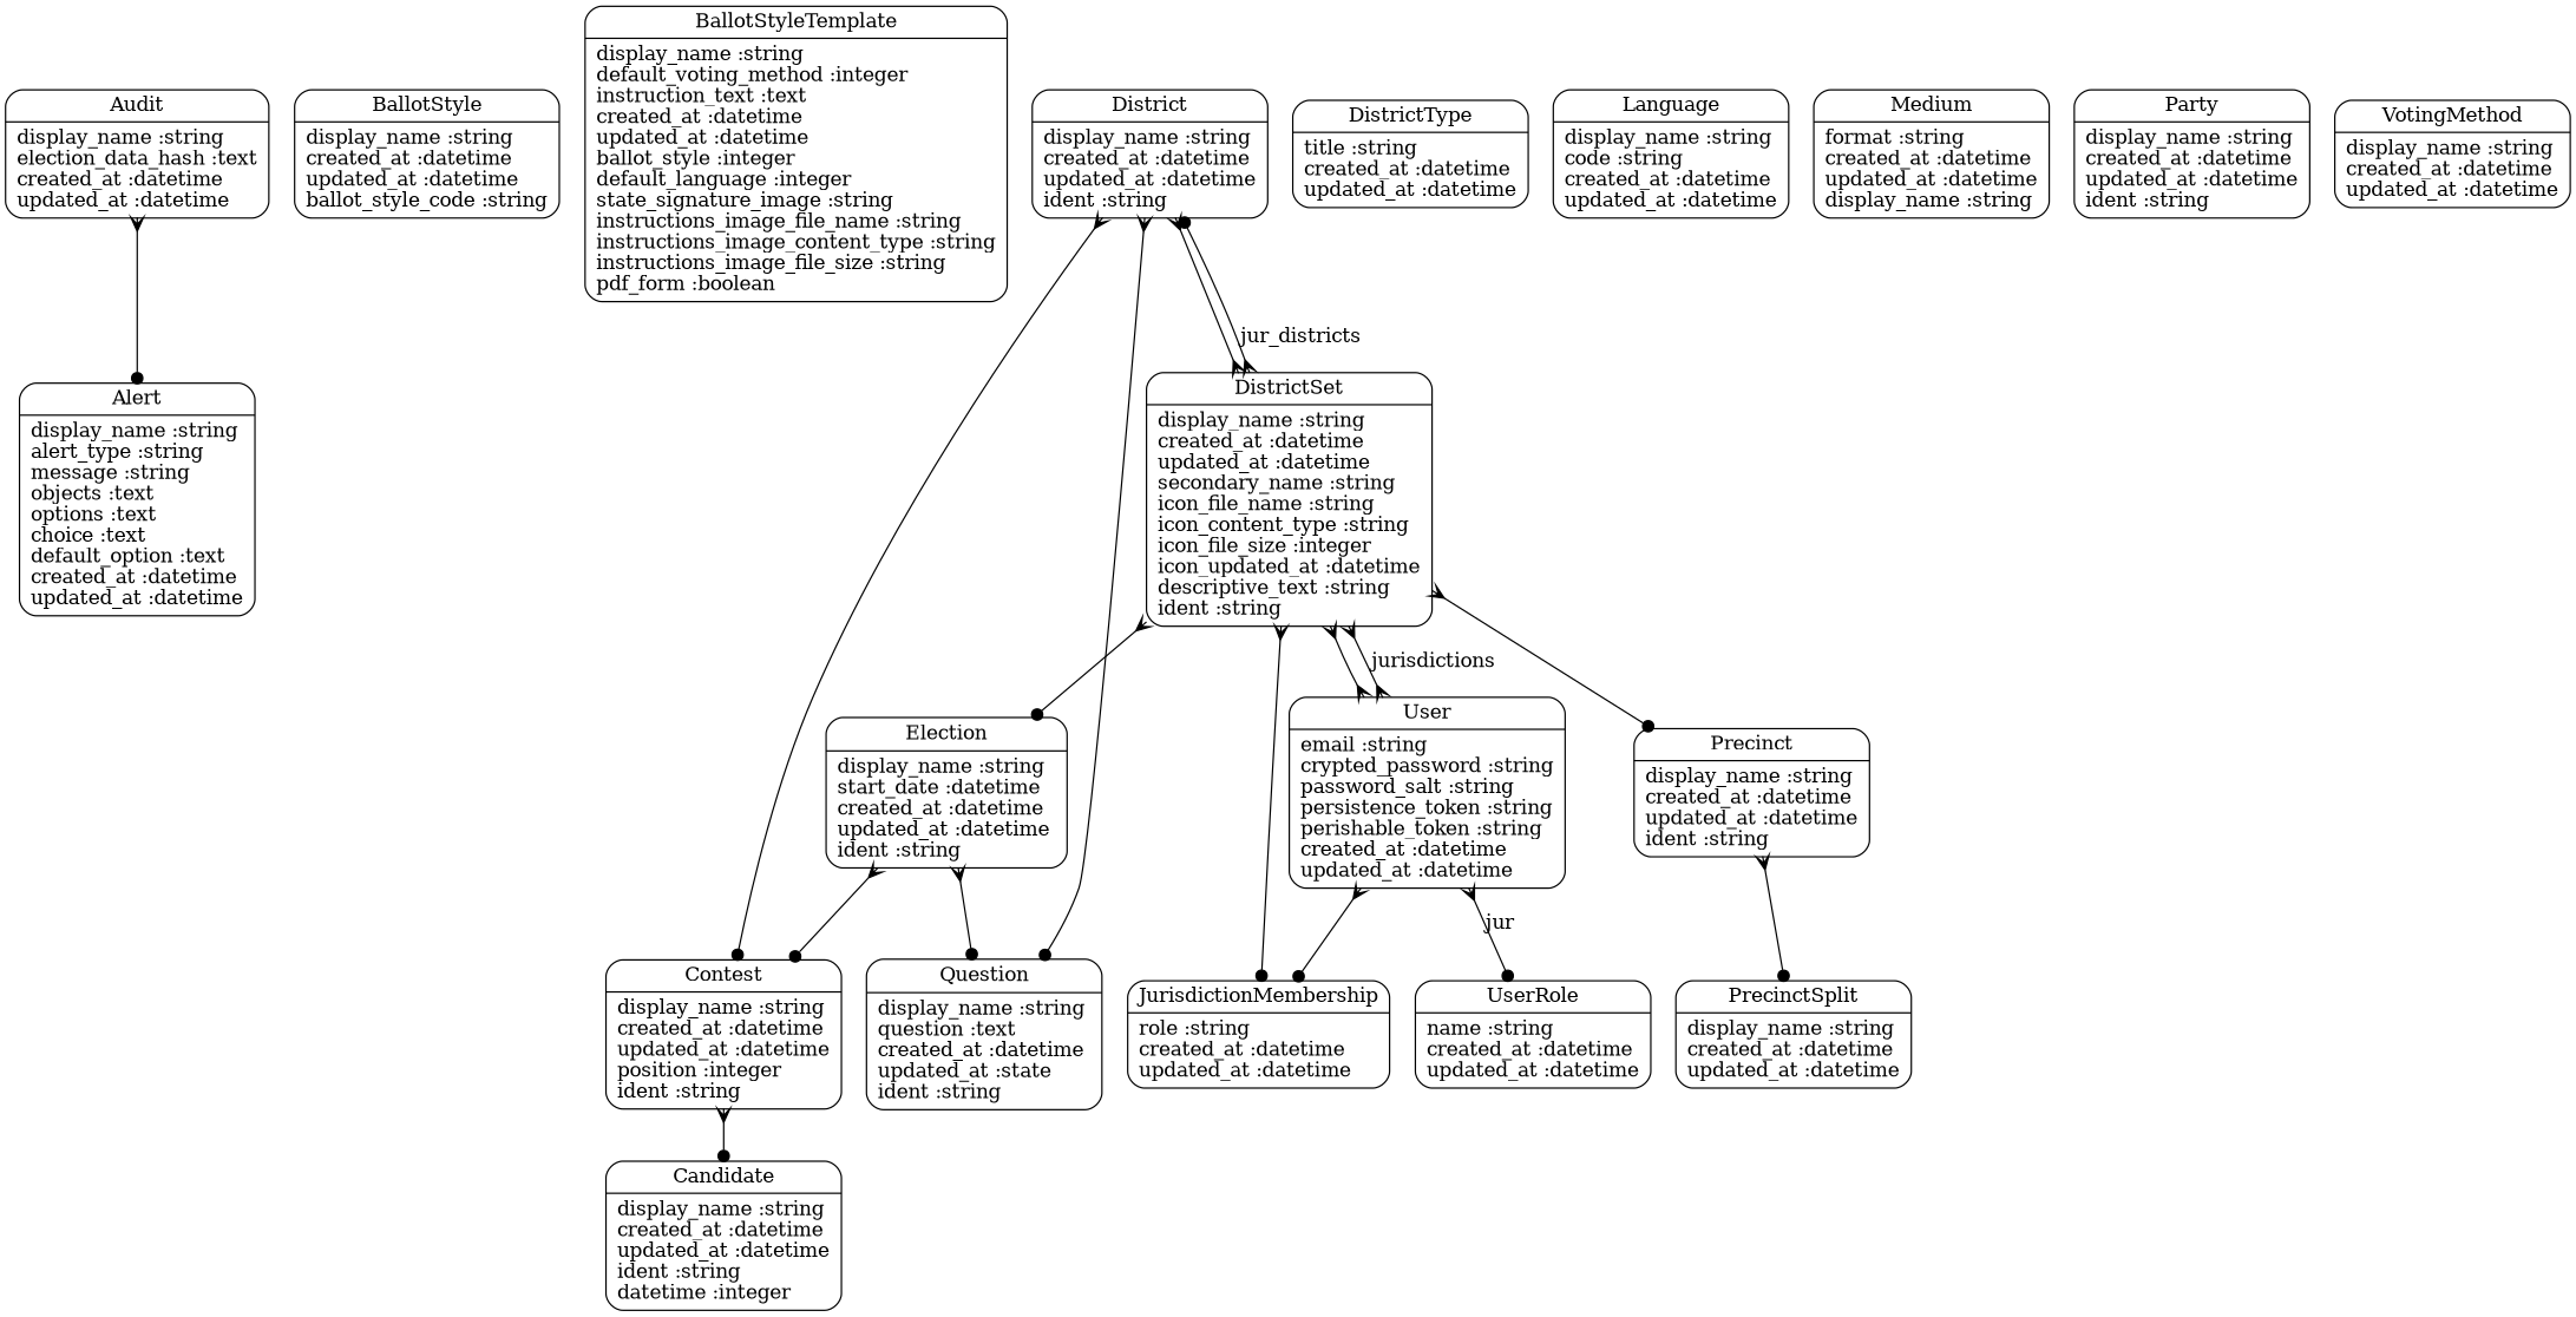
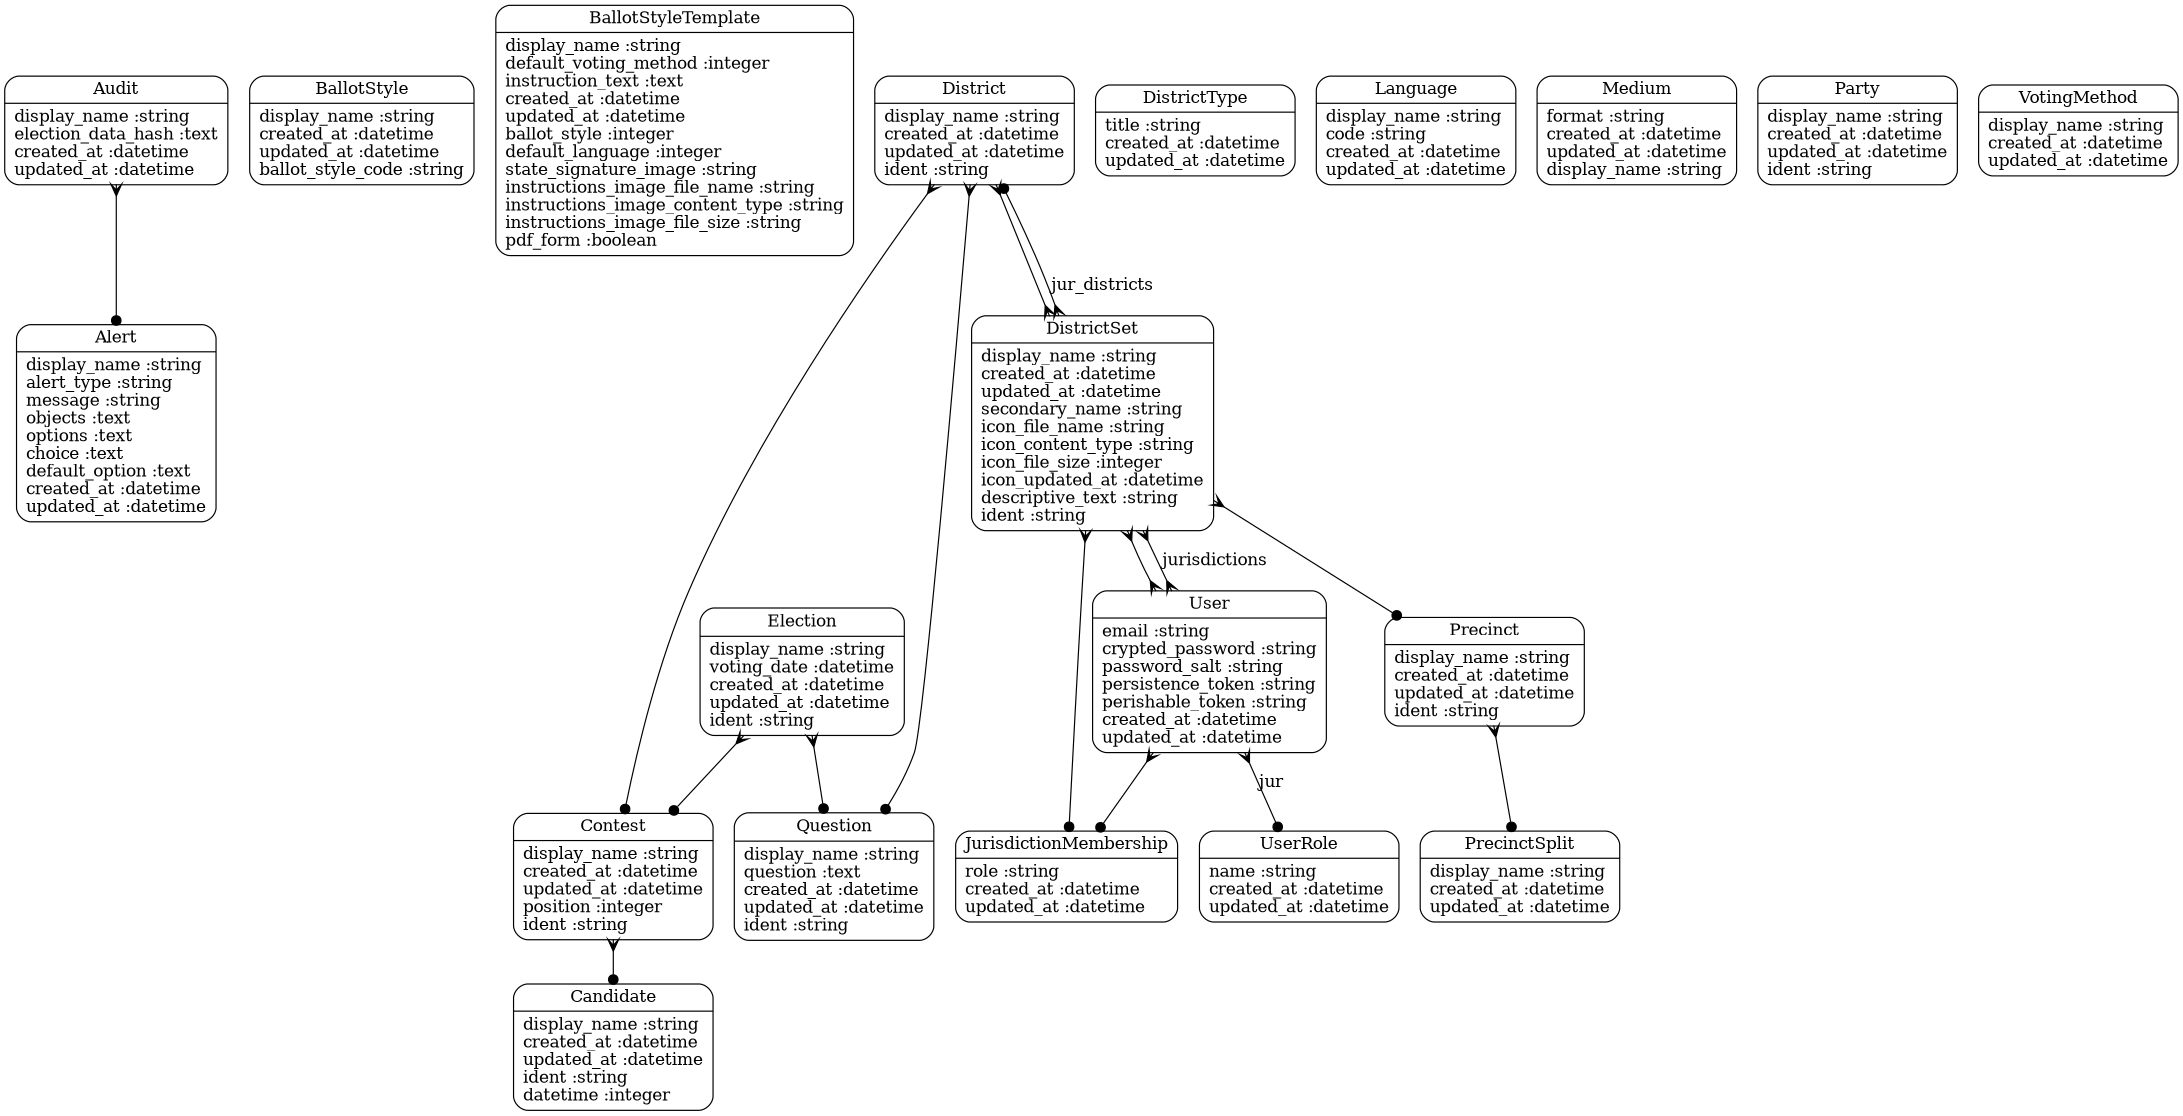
  digraph {
    splines=true
    node [shape=Mrecord]
    edge [arrowhead=dot arrowtail=crow dir=both]
    n1 [label="{Alert|display_name :string\lalert_type :string\lmessage :string\lobjects :text\loptions :text\lchoice :text\ldefault_option :text\lcreated_at :datetime\lupdated_at :datetime\l}"]
    n2 [label="{Audit|display_name :string\lelection_data_hash :text\lcreated_at :datetime\lupdated_at :datetime\l}"]
    n3 [label="{BallotStyle|display_name :string\lcreated_at :datetime\lupdated_at :datetime\lballot_style_code :string\l}"]
    n4 [label="{BallotStyleTemplate|display_name :string\ldefault_voting_method :integer\linstruction_text :text\lcreated_at :datetime\lupdated_at :datetime\lballot_style :integer\ldefault_language :integer\lstate_signature_image :string\linstructions_image_file_name :string\linstructions_image_content_type :string\linstructions_image_file_size :string\lpdf_form :boolean\l}"]
    n5 [label="{Candidate|display_name :string\lcreated_at :datetime\lupdated_at :datetime\lident :string\ldatetime :integer\l}"]
    n6 [label="{Contest|display_name :string\lcreated_at :datetime\lupdated_at :datetime\lposition :integer\lident :string\l}"]
    n7 [label="{District|display_name :string\lcreated_at :datetime\lupdated_at :datetime\lident :string\l}"]
    n8 [label="{DistrictSet|display_name :string\lcreated_at :datetime\lupdated_at :datetime\lsecondary_name :string\licon_file_name :string\licon_content_type :string\licon_file_size :integer\licon_updated_at :datetime\ldescriptive_text :string\lident :string\l}"]
-   n9 [label="{Question|display_name :string\lquestion :text\lcreated_at :datetime\lupdated_at :state\lident :string\l}"]
-   n10 [label="{Election|display_name :string\lstart_date :datetime\lcreated_at :datetime\lupdated_at :datetime\lident :string\l}"]
+   n9 [label="{Question|display_name :string\lquestion :text\lcreated_at :datetime\lupdated_at :datetime\lident :string\l}"]
+   n10 [label="{Election|display_name :string\lvoting_date :datetime\lcreated_at :datetime\lupdated_at :datetime\lident :string\l}"]
    n11 [label="{JurisdictionMembership|role :string\lcreated_at :datetime\lupdated_at :datetime\l}"]
    n12 [label="{Precinct|display_name :string\lcreated_at :datetime\lupdated_at :datetime\lident :string\l}"]
    n13 [label="{User|email :string\lcrypted_password :string\lpassword_salt :string\lpersistence_token :string\lperishable_token :string\lcreated_at :datetime\lupdated_at :datetime\l}"]
    n14 [label="{PrecinctSplit|display_name :string\lcreated_at :datetime\lupdated_at :datetime\l}"]
    n15 [label="{UserRole|name :string\lcreated_at :datetime\lupdated_at :datetime\l}"]
    n16 [label="{DistrictType|title :string\lcreated_at :datetime\lupdated_at :datetime\l}"]
    n17 [label="{Language|display_name :string\lcode :string\lcreated_at :datetime\lupdated_at :datetime\l}"]
    n18 [label="{Medium|format :string\lcreated_at :datetime\lupdated_at :datetime\ldisplay_name :string\l}"]
    n19 [label="{Party|display_name :string\lcreated_at :datetime\lupdated_at :datetime\lident :string\l}"]
    n20 [label="{VotingMethod|display_name :string\lcreated_at :datetime\lupdated_at :datetime\l}"]
    n2 -> n1
    n6 -> n5
    n7 -> n6
    n7 -> n8 [arrowhead=crow]
    n7 -> n9
    n8 -> n7 [label=jur_districts]
-   n8 -> n10
    n8 -> n11
    n8 -> n12
    n8 -> n13 [arrowhead=crow]
    n10 -> n6
    n10 -> n9
    n12 -> n14
    n13 -> n8 [arrowhead=crow label=jurisdictions]
    n13 -> n11
    n13 -> n15 [label=jur]
  }
